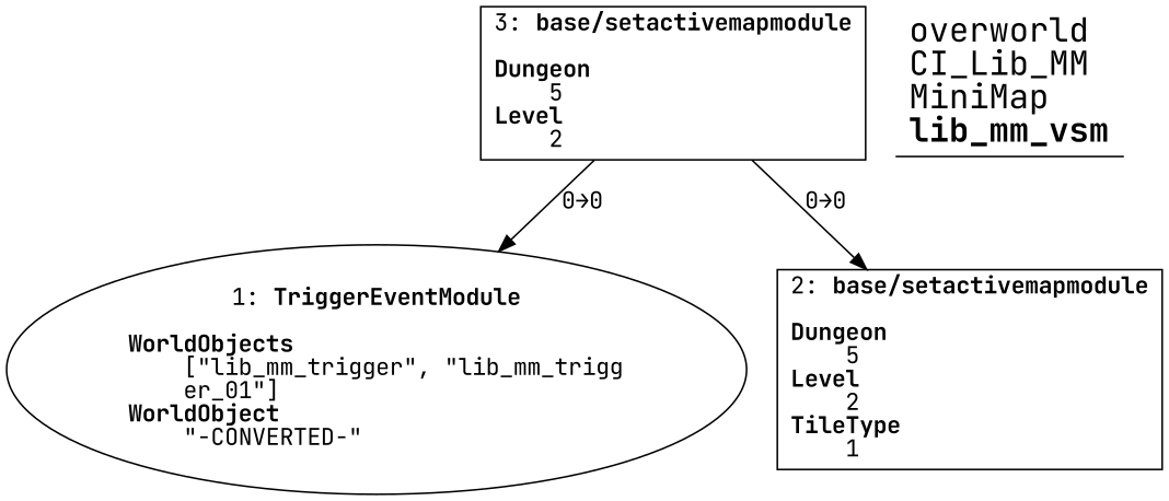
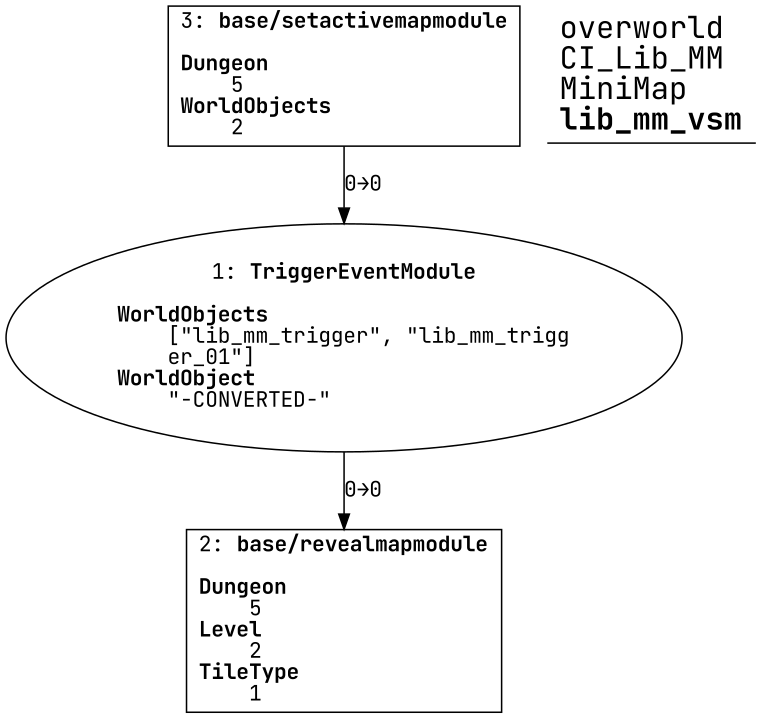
  digraph {
    fontname="JetBrains Mono"
    splines=spline
    node [fontname="JetBrains Mono" shape=box]
    edge [fontname="JetBrains Mono"]
    n1 [label=<1: <b>TriggerEventModule</b><br/><br/><b>WorldObjects</b><br align="left"/>    [&quot;lib_mm_trigger&quot;, &quot;lib_mm_trigg<br align="left"/>    er_01&quot;]<br align="left"/><b>WorldObject</b><br align="left"/>    &quot;-CONVERTED-&quot;<br align="left"/>> shape=oval]
-   n2 [label=<2: <b>base/setactivemapmodule</b><br/><br/><b>Dungeon</b><br align="left"/>    5<br align="left"/><b>Level</b><br align="left"/>    2<br align="left"/><b>TileType</b><br align="left"/>    1<br align="left"/>>]
-   n3 [label=<3: <b>base/setactivemapmodule</b><br/><br/><b>Dungeon</b><br align="left"/>    5<br align="left"/><b>Level</b><br align="left"/>    2<br align="left"/>>]
+   n2 [label=<2: <b>base/revealmapmodule</b><br/><br/><b>Dungeon</b><br align="left"/>    5<br align="left"/><b>Level</b><br align="left"/>    2<br align="left"/><b>TileType</b><br align="left"/>    1<br align="left"/>>]
+   n3 [label=<3: <b>base/setactivemapmodule</b><br/><br/><b>Dungeon</b><br align="left"/>    5<br align="left"/><b>WorldObjects</b><br align="left"/>    2<br align="left"/>>]
    n4 [label=<<font point-size="20">overworld<br align="left"/>CI_Lib_MM<br align="left"/>MiniMap<br align="left"/><b>lib_mm_vsm</b><br align="left"/></font>> shape=underline]
-   n3 -> n2 [label="0→0"]
+   n1 -> n2 [label="0→0"]
    n3 -> n1 [label="0→0"]
  }
